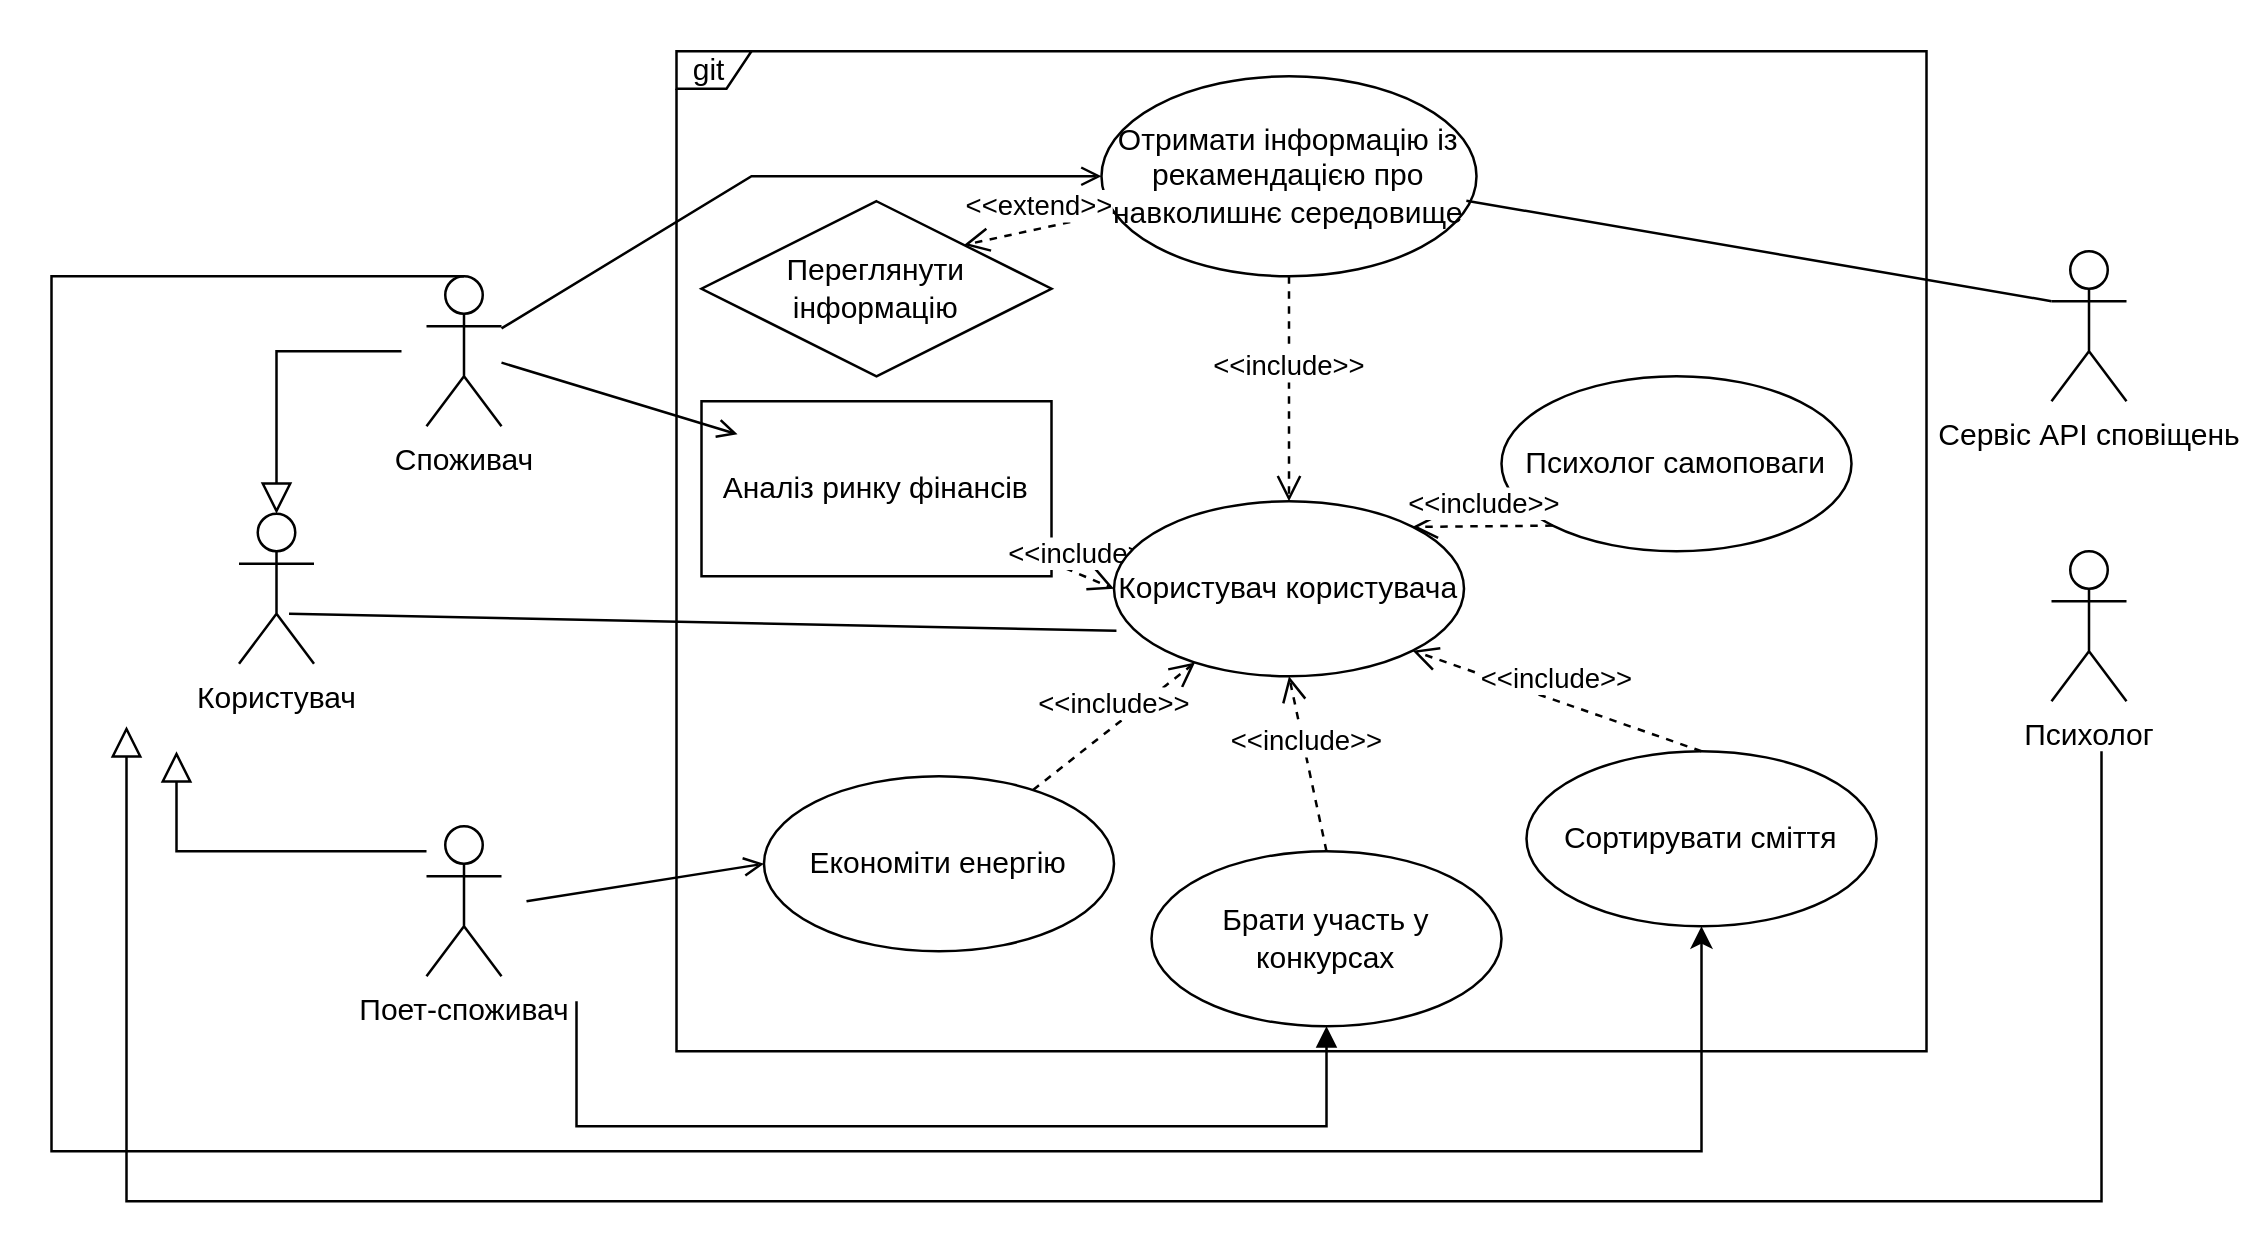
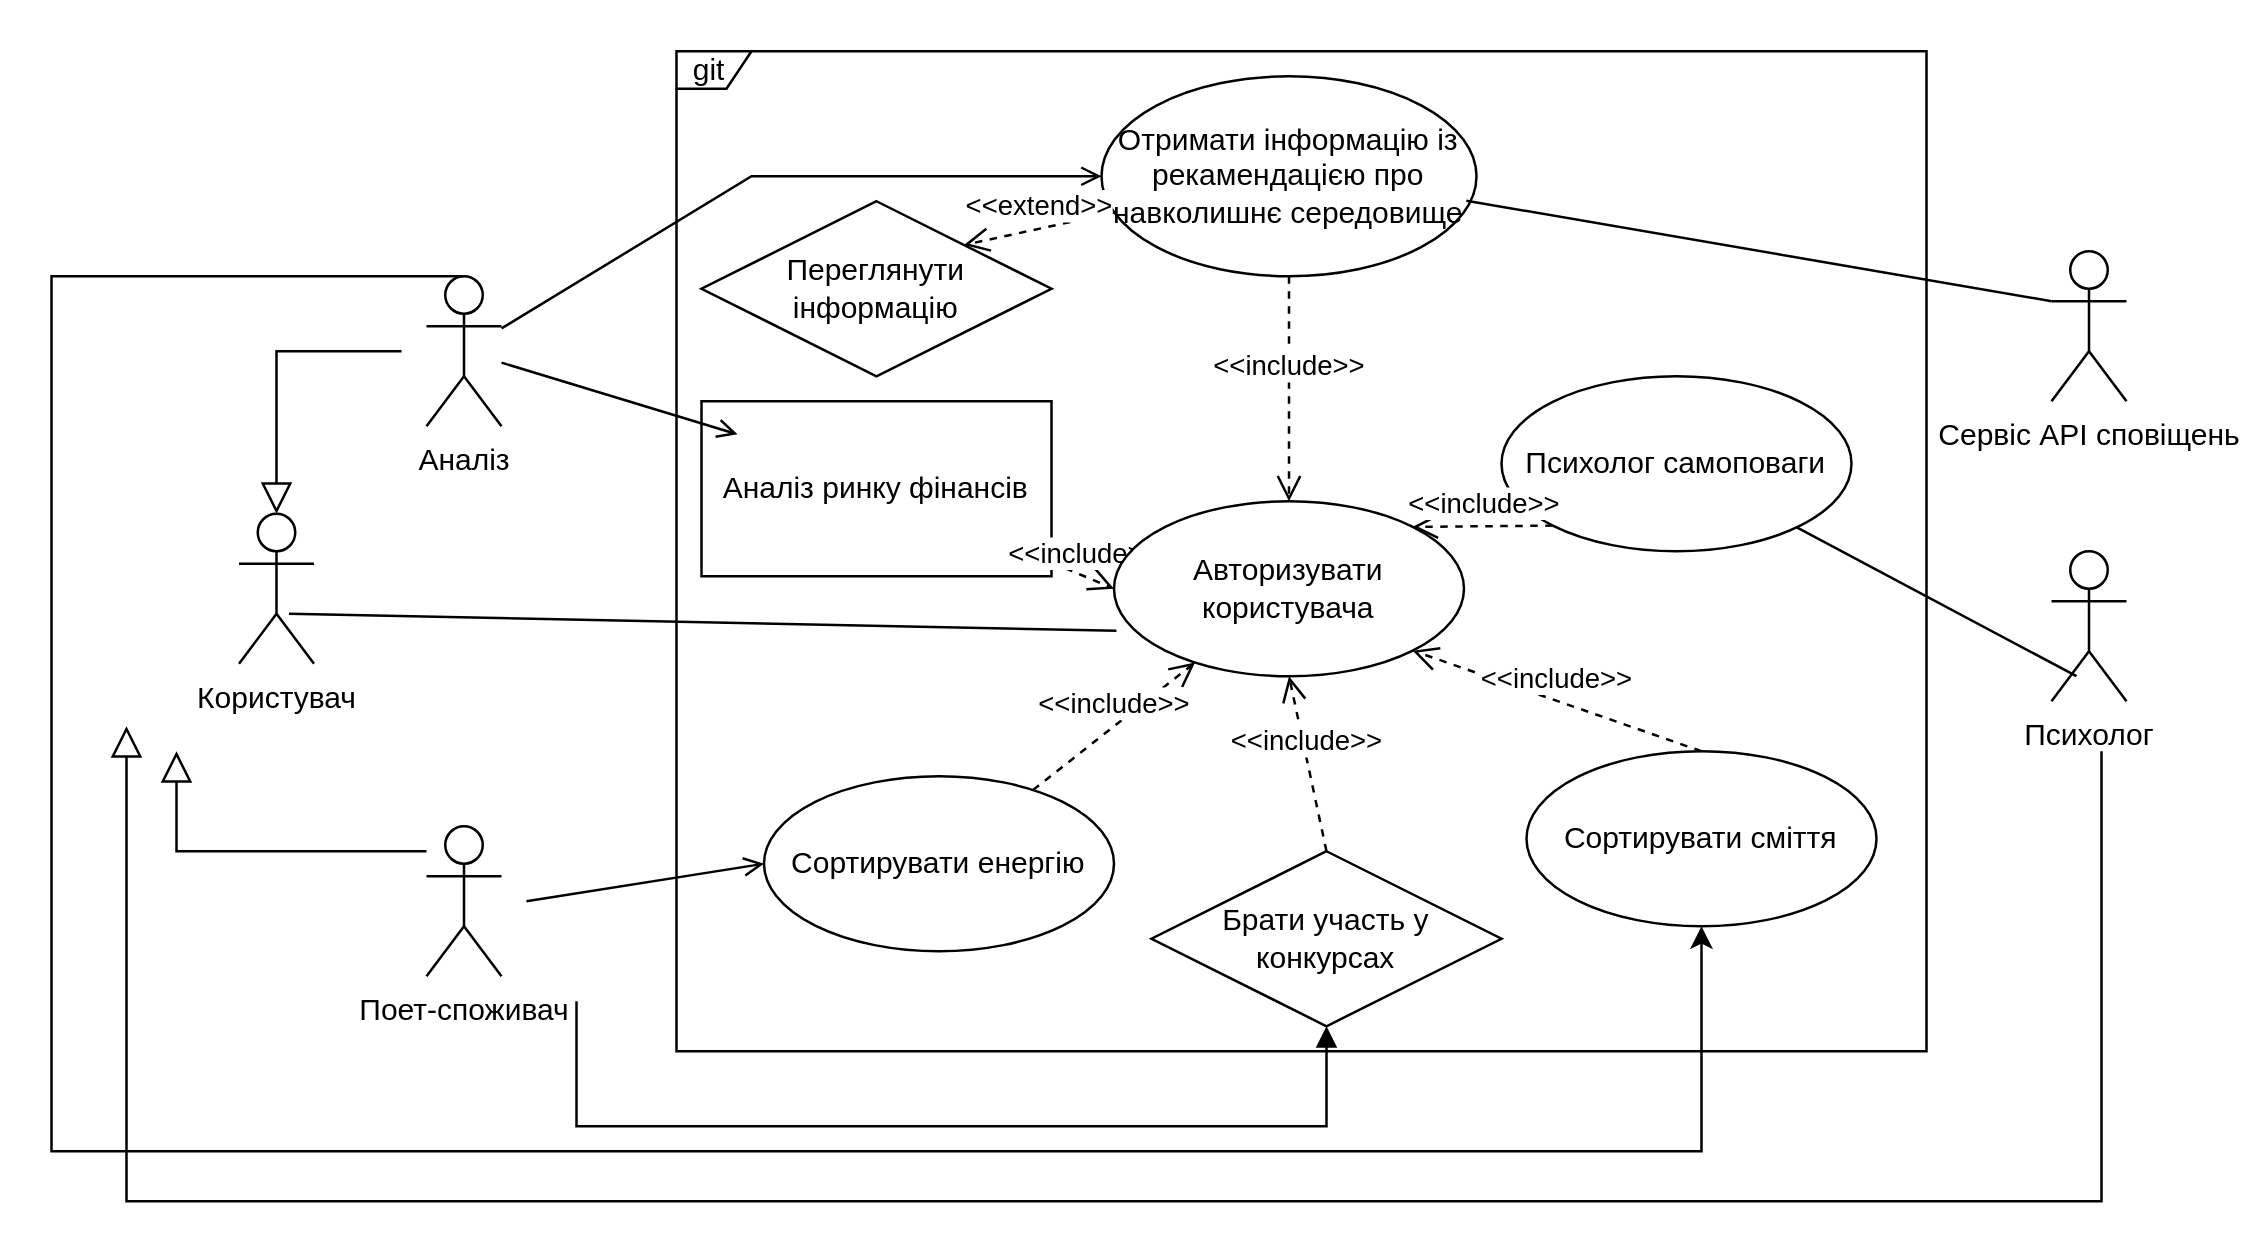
  <mxCell id="0" />
  <mxCell id="1" parent="0" />
  <mxCell id="2" value="git&amp;nbsp;" style="shape=umlFrame;whiteSpace=wrap;html=1;width=30;height=15;" parent="1" vertex="1"><mxGeometry x="270" y="20" width="500" height="400" as="geometry" /></mxCell>
  <mxCell id="3" value="" style="endArrow=block;endSize=10;endFill=0;shadow=0;strokeWidth=1;rounded=0;edgeStyle=elbowEdgeStyle;elbow=vertical;" parent="1" edge="1"><mxGeometry width="160" relative="1" as="geometry"><mxPoint x="170" y="340" as="sourcePoint" /><mxPoint y="300" as="targetPoint" x="70" /><Array as="points"><mxPoint x="105" y="340" /></Array></mxGeometry></mxCell>
  <mxCell id="4" value="" style="endArrow=open;shadow=0;strokeWidth=1;rounded=0;endFill=1;elbow=vertical;entryX=0;entryY=0.5;entryDx=0;entryDy=0;" parent="1" source="7" target="6" edge="1"><mxGeometry x="0.5" y="41" relative="1" as="geometry"><mxPoint x="230" y="250" as="sourcePoint" /><mxPoint x="230" y="320" as="targetPoint" /><mxPoint x="-40" y="32" as="offset" /><Array as="points"><mxPoint x="300" y="70" /></Array></mxGeometry></mxCell>
  <mxCell id="5" value="Сервіс API сповіщень" style="shape=umlActor;verticalLabelPosition=bottom;verticalAlign=top;html=1;" parent="1" vertex="1"><mxGeometry x="820" y="100" width="30" height="60" as="geometry" /></mxCell>
  <mxCell id="6" value="Отримати інформацію із&lt;br&gt;рекамендацією про навколишнє середовище" style="ellipse;whiteSpace=wrap;html=1;" parent="1" vertex="1"><mxGeometry x="440" y="30" width="150" height="80" as="geometry" /></mxCell>
- <mxCell id="7" value="Споживач" style="shape=umlActor;verticalLabelPosition=bottom;verticalAlign=top;html=1;" parent="1" vertex="1"><mxGeometry x="170" y="110" width="30" height="60" as="geometry" /></mxCell>
+ <mxCell id="7" value="Аналіз" style="shape=umlActor;verticalLabelPosition=bottom;verticalAlign=top;html=1;" parent="1" vertex="1"><mxGeometry x="170" y="110" width="30" height="60" as="geometry" /></mxCell>
  <mxCell id="8" value="Поет-споживач" style="shape=umlActor;verticalLabelPosition=bottom;verticalAlign=top;html=1;" parent="1" vertex="1"><mxGeometry x="170" y="330" width="30" height="60" as="geometry" /></mxCell>
  <mxCell id="9" value="" style="endArrow=open;shadow=0;strokeWidth=1;rounded=0;endFill=1;elbow=vertical;entryX=0;entryY=0.5;entryDx=0;entryDy=0;" parent="1" target="10" edge="1"><mxGeometry x="0.5" y="41" relative="1" as="geometry"><mxPoint x="210" y="359.996" as="sourcePoint" /><mxPoint x="399.02" y="374.81" as="targetPoint" /><mxPoint x="-40" y="32" as="offset" /></mxGeometry></mxCell>
- <mxCell id="10" value="Економіти енергію" style="ellipse;whiteSpace=wrap;html=1;" parent="1" vertex="1"><mxGeometry x="305" y="310" width="140" height="70" as="geometry" /></mxCell>
+ <mxCell id="10" value="Сортирувати енергію" style="ellipse;whiteSpace=wrap;html=1;" parent="1" vertex="1"><mxGeometry x="305" y="310" width="140" height="70" as="geometry" /></mxCell>
  <mxCell id="11" value="Користувач" style="shape=umlActor;verticalLabelPosition=bottom;verticalAlign=top;html=1;" parent="1" vertex="1"><mxGeometry x="95" y="205" width="30" height="60" as="geometry" /></mxCell>
  <mxCell id="12" value="" style="endArrow=block;endSize=10;endFill=0;shadow=0;strokeWidth=1;rounded=0;edgeStyle=elbowEdgeStyle;elbow=vertical;entryX=0.5;entryY=0;entryDx=0;entryDy=0;entryPerimeter=0;" parent="1" target="11" edge="1"><mxGeometry width="160" relative="1" as="geometry"><mxPoint x="160" y="140" as="sourcePoint" /><mxPoint x="110" y="200" as="targetPoint" /><Array as="points"><mxPoint x="140" y="140" /></Array></mxGeometry></mxCell>
  <mxCell id="13" value="Переглянути інформацію" style="rhombus;whiteSpace=wrap;html=1;" parent="1" vertex="1"><mxGeometry x="280" y="80" width="140" height="70" as="geometry" /></mxCell>
- <mxCell id="14" value="Брати участь у конкурсах" style="ellipse;whiteSpace=wrap;html=1;" parent="1" vertex="1"><mxGeometry x="460" y="340" width="140" height="70" as="geometry" /></mxCell>
+ <mxCell id="14" value="Брати участь у конкурсах" style="rhombus;whiteSpace=wrap;html=1;" parent="1" vertex="1"><mxGeometry x="460" y="340" width="140" height="70" as="geometry" /></mxCell>
  <mxCell id="15" value="Психолог самоповаги" style="ellipse;whiteSpace=wrap;html=1;" parent="1" vertex="1"><mxGeometry x="600" y="150" width="140" height="70" as="geometry" /></mxCell>
  <mxCell id="16" value="Психолог" style="shape=umlActor;verticalLabelPosition=bottom;verticalAlign=top;html=1;" parent="1" vertex="1"><mxGeometry x="820" y="220" width="30" height="60" as="geometry" /></mxCell>
  <mxCell id="17" value="Аналіз ринку фінансів" style="whiteSpace=wrap;html=1;rounded=0;" parent="1" vertex="1"><mxGeometry x="280" y="160" width="140" height="70" as="geometry" /></mxCell>
+ <mxCell id="18" value="" style="endArrow=none;html=1;rounded=0;entryX=0.333;entryY=0.833;entryDx=0;entryDy=0;entryPerimeter=0;" parent="1" source="15" target="16" edge="1"><mxGeometry width="50" height="50" relative="1" as="geometry"><mxPoint x="520" y="330" as="sourcePoint" /><mxPoint x="570" y="280" as="targetPoint" /></mxGeometry></mxCell>
  <mxCell id="19" value="&amp;lt;&amp;lt;extend&amp;gt;&amp;gt;" style="html=1;verticalAlign=bottom;endArrow=open;dashed=1;endSize=8;curved=0;rounded=0;entryX=1;entryY=0;entryDx=0;entryDy=0;" parent="1" source="6" target="13" edge="1"><mxGeometry relative="1" as="geometry"><mxPoint x="580" y="310" as="sourcePoint" /><mxPoint x="500" y="310" as="targetPoint" /></mxGeometry></mxCell>
  <mxCell id="20" value="&amp;lt;&amp;lt;include&amp;gt;&amp;gt;" style="html=1;verticalAlign=bottom;endArrow=open;dashed=1;endSize=8;curved=0;rounded=0;" parent="1" source="10" edge="1"><mxGeometry relative="1" as="geometry"><mxPoint x="580" y="310" as="sourcePoint" /><mxPoint x="477.419" y="264.528" as="targetPoint" /></mxGeometry></mxCell>
  <mxCell id="21" value="" style="endArrow=block;html=1;rounded=0;exitX=2;exitY=1.167;exitDx=0;exitDy=0;exitPerimeter=0;entryX=0.5;entryY=1;entryDx=0;entryDy=0;" parent="1" source="8" target="14" edge="1"><mxGeometry width="50" height="50" relative="1" as="geometry"><mxPoint x="520" y="330" as="sourcePoint" /><mxPoint x="550" y="460" as="targetPoint" /><Array as="points"><mxPoint x="230" y="430" /><mxPoint x="230" y="450" /><mxPoint x="530" y="450" /></Array></mxGeometry></mxCell>
  <mxCell id="22" value="" style="endArrow=none;html=1;rounded=0;entryX=0;entryY=0.333;entryDx=0;entryDy=0;entryPerimeter=0;exitX=0.973;exitY=0.622;exitDx=0;exitDy=0;exitPerimeter=0;" parent="1" source="6" target="5" edge="1"><mxGeometry width="50" height="50" relative="1" as="geometry"><mxPoint x="520" y="330" as="sourcePoint" /><mxPoint x="570" y="280" as="targetPoint" /></mxGeometry></mxCell>
  <mxCell id="23" value="" style="endArrow=open;html=1;rounded=0;entryX=0.103;entryY=0.189;entryDx=0;entryDy=0;entryPerimeter=0;" parent="1" source="7" target="17" edge="1"><mxGeometry width="50" height="50" relative="1" as="geometry"><mxPoint x="520" y="330" as="sourcePoint" /><mxPoint x="570" y="280" as="targetPoint" /></mxGeometry></mxCell>
  <mxCell id="24" value="&amp;lt;&amp;lt;include&amp;gt;&amp;gt;" style="html=1;verticalAlign=bottom;endArrow=open;dashed=1;endSize=8;curved=0;rounded=0;exitX=0.5;exitY=1;exitDx=0;exitDy=0;entryX=0.5;entryY=0;entryDx=0;entryDy=0;" parent="1" source="6" edge="1"><mxGeometry relative="1" as="geometry"><mxPoint x="580" y="310" as="sourcePoint" /><mxPoint x="515" y="200" as="targetPoint" /></mxGeometry></mxCell>
  <mxCell id="25" value="&amp;lt;&amp;lt;include&amp;gt;&amp;gt;" style="html=1;verticalAlign=bottom;endArrow=open;dashed=1;endSize=8;curved=0;rounded=0;entryX=0;entryY=0.5;entryDx=0;entryDy=0;" parent="1" source="17" edge="1"><mxGeometry relative="1" as="geometry"><mxPoint x="580" y="310" as="sourcePoint" /><mxPoint x="445" y="235" as="targetPoint" /></mxGeometry></mxCell>
  <mxCell id="26" value="" style="endArrow=none;html=1;rounded=0;exitX=0.667;exitY=0.667;exitDx=0;exitDy=0;exitPerimeter=0;entryX=0.007;entryY=0.74;entryDx=0;entryDy=0;entryPerimeter=0;" parent="1" source="11" edge="1"><mxGeometry width="50" height="50" relative="1" as="geometry"><mxPoint x="520" y="230" as="sourcePoint" /><mxPoint x="445.98" y="251.8" as="targetPoint" /></mxGeometry></mxCell>
  <mxCell id="27" value="&amp;lt;&amp;lt;include&amp;gt;&amp;gt;" style="html=1;verticalAlign=bottom;endArrow=open;dashed=1;endSize=8;curved=0;rounded=0;exitX=0.5;exitY=0;exitDx=0;exitDy=0;entryX=0.5;entryY=1;entryDx=0;entryDy=0;" parent="1" source="14" edge="1"><mxGeometry relative="1" as="geometry"><mxPoint x="580" y="210" as="sourcePoint" /><mxPoint x="515" y="270" as="targetPoint" /></mxGeometry></mxCell>
  <mxCell id="28" value="Сортирувати сміття" style="ellipse;whiteSpace=wrap;html=1;" parent="1" vertex="1"><mxGeometry x="610" y="300" width="140" height="70" as="geometry" /></mxCell>
  <mxCell id="29" value="" style="endArrow=classic;html=1;rounded=0;exitX=0.5;exitY=0;exitDx=0;exitDy=0;exitPerimeter=0;entryX=0.5;entryY=1;entryDx=0;entryDy=0;" parent="1" source="7" target="28" edge="1"><mxGeometry width="50" height="50" relative="1" as="geometry"><mxPoint x="520" y="230" as="sourcePoint" /><mxPoint x="680" y="460" as="targetPoint" /><Array as="points"><mxPoint x="20" y="110" /><mxPoint x="20" y="460" /><mxPoint x="680" y="460" /></Array></mxGeometry></mxCell>
  <mxCell id="30" value="&amp;lt;&amp;lt;include&amp;gt;&amp;gt;" style="html=1;verticalAlign=bottom;endArrow=open;dashed=1;endSize=8;curved=0;rounded=0;exitX=0.5;exitY=0;exitDx=0;exitDy=0;entryX=1;entryY=1;entryDx=0;entryDy=0;" parent="1" source="28" edge="1"><mxGeometry relative="1" as="geometry"><mxPoint x="580" y="310" as="sourcePoint" /><mxPoint x="564.497" y="259.749" as="targetPoint" /></mxGeometry></mxCell>
  <mxCell id="31" value="" style="endArrow=block;endSize=10;endFill=0;shadow=0;strokeWidth=1;rounded=0;edgeStyle=elbowEdgeStyle;elbow=vertical;" parent="1" edge="1"><mxGeometry width="160" relative="1" as="geometry"><mxPoint x="840" y="300" as="sourcePoint" /><mxPoint x="50" y="290" as="targetPoint" /><Array as="points"><mxPoint x="140" y="480" /><mxPoint x="815" y="450" /></Array></mxGeometry></mxCell>
  <mxCell id="32" value="&amp;lt;&amp;lt;include&amp;gt;&amp;gt;" style="html=1;verticalAlign=bottom;endArrow=open;dashed=1;endSize=8;curved=0;rounded=0;exitX=0;exitY=1;exitDx=0;exitDy=0;entryX=1;entryY=0;entryDx=0;entryDy=0;" parent="1" source="15" edge="1"><mxGeometry relative="1" as="geometry"><mxPoint x="580" y="310" as="sourcePoint" /><mxPoint x="564.497" y="210.251" as="targetPoint" /></mxGeometry></mxCell>
- <mxCell id="33" value="Користувач користувача" style="ellipse;whiteSpace=wrap;html=1;" vertex="1" parent="1"><mxGeometry x="445" y="200" width="140" height="70" as="geometry" /></mxCell>
+ <mxCell id="33" value="Авторизувати користувача" style="ellipse;whiteSpace=wrap;html=1;" vertex="1" parent="1"><mxGeometry x="445" y="200" width="140" height="70" as="geometry" /></mxCell>
